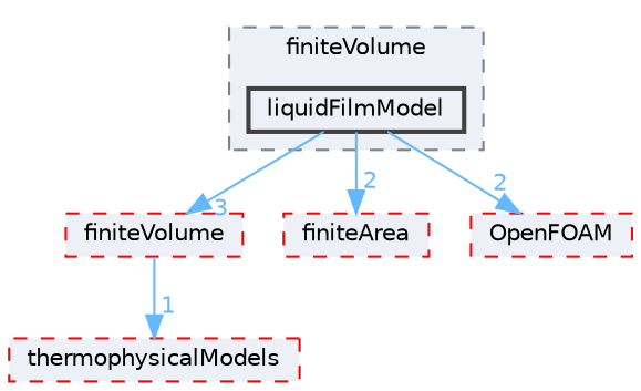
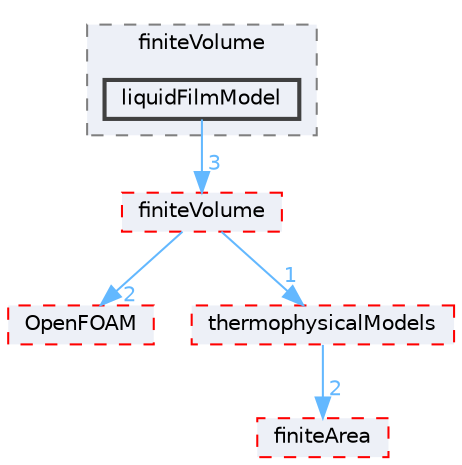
  digraph {
    compound=true
    node [color=red fillcolor="#edf0f7" fontname=Helvetica fontsize=10 shape=box style="filled,dashed"]
    edge [color=steelblue1 fontcolor=steelblue1 fontname=Helvetica fontsize=10 headlabel=2 labeldistance=1.5 labelfontname=Helvetica labelfontsize=10]
    n1 [color=grey25 height=0.2 label=liquidFilmModel style="filled,bold" width=0.4]
    n2 [height=0.2 label=finiteVolume width=0.4]
    n3 [height=0.2 label=finiteArea width=0.4]
    n4 [height=0.2 label=OpenFOAM width=0.4]
    n5 [height=0.2 label=thermophysicalModels width=0.4]
    subgraph cluster_1 {
      bgcolor="#edf0f7"
      fontname=Helvetica
      fontsize=10
      label=finiteVolume
      pencolor=grey50
      style="filled,dashed"
      n1
    }
    n1 -> n2 [headlabel=3]
-   n1 -> n3
-   n1 -> n4
+   n5 -> n3
+   n2 -> n4
    n2 -> n5 [headlabel=1]
  }
